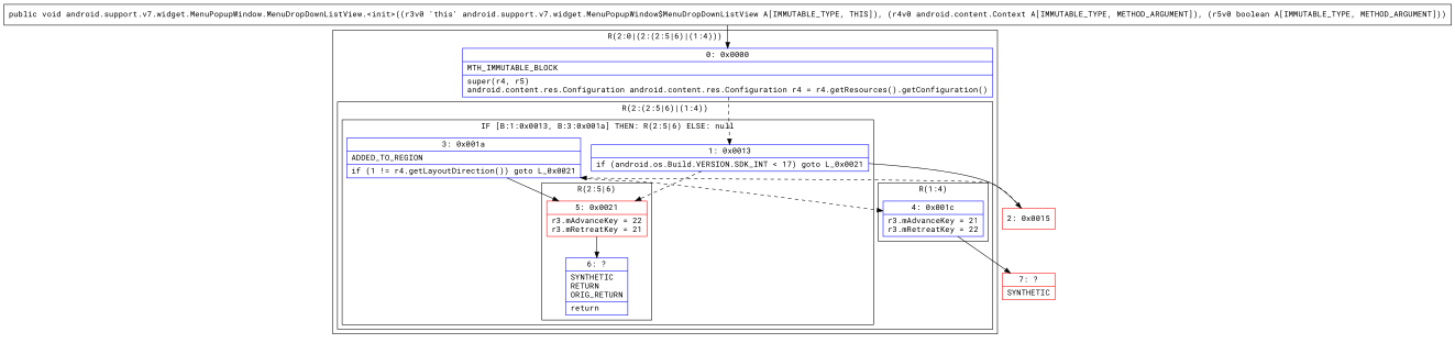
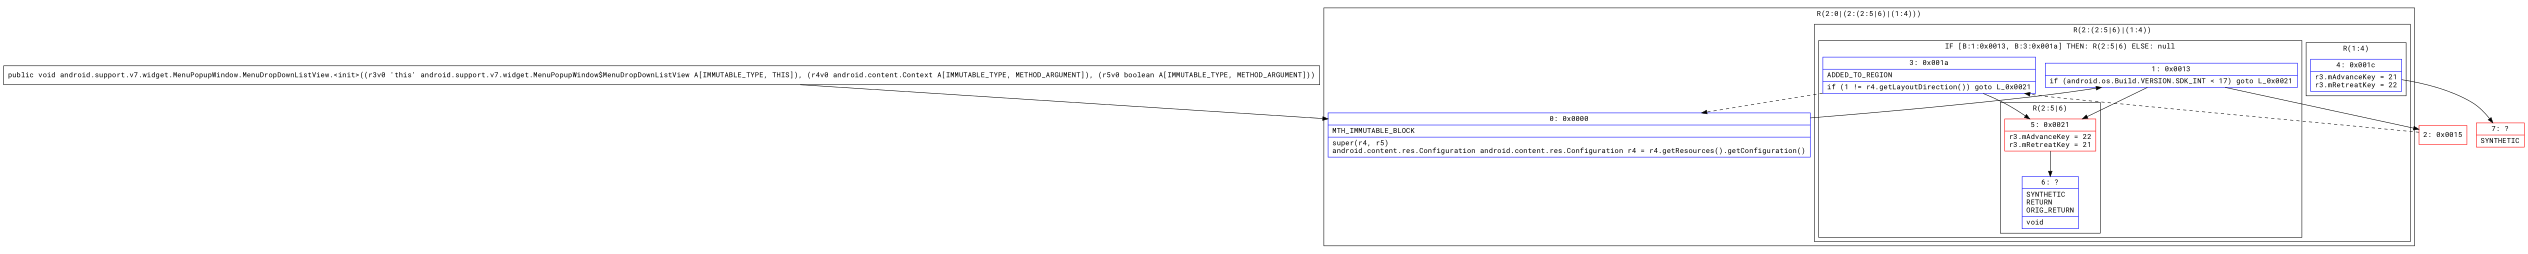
  digraph {
    fontname="Roboto Mono"
    node [color=blue fontname="Roboto Mono" shape=record]
    edge [fontname="Roboto Mono"]
    n1 [color=red label="{5\:\ 0x0021|r3.mAdvanceKey = 22\lr3.mRetreatKey = 21\l}"]
-   n2 [label="{6\:\ ?|SYNTHETIC\lRETURN\lORIG_RETURN\l|return\l}"]
+   n2 [label="{6\:\ ?|SYNTHETIC\lRETURN\lORIG_RETURN\l|void\l}"]
    n3 [label="{1\:\ 0x0013|if (android.os.Build.VERSION.SDK_INT \< 17) goto L_0x0021\l}"]
    n4 [label="{3\:\ 0x001a|ADDED_TO_REGION\l|if (1 != r4.getLayoutDirection()) goto L_0x0021\l}"]
    n5 [label="{4\:\ 0x001c|r3.mAdvanceKey = 21\lr3.mRetreatKey = 22\l}"]
    n6 [label="{0\:\ 0x0000|MTH_IMMUTABLE_BLOCK\l|super(r4, r5)\landroid.content.res.Configuration android.content.res.Configuration r4 = r4.getResources().getConfiguration()\l}"]
    n7 [color=red label="{2\:\ 0x0015}"]
    n8 [color=red label="{7\:\ ?|SYNTHETIC\l}"]
    n9 [label="{public void android.support.v7.widget.MenuPopupWindow.MenuDropDownListView.\<init\>((r3v0 'this' android.support.v7.widget.MenuPopupWindow$MenuDropDownListView A[IMMUTABLE_TYPE, THIS]), (r4v0 android.content.Context A[IMMUTABLE_TYPE, METHOD_ARGUMENT]), (r5v0 boolean A[IMMUTABLE_TYPE, METHOD_ARGUMENT])) }" color=""]
    subgraph cluster_1 {
      label="R(2:0|(2:(2:5|6)|(1:4)))"
      n6
      subgraph cluster_2 {
        label="R(2:(2:5|6)|(1:4))"
        subgraph cluster_3 {
          label="IF [B:1:0x0013, B:3:0x001a] THEN: R(2:5|6) ELSE: null"
          n3
          n4
          subgraph cluster_4 {
            label="R(2:5|6)"
            n1
            n2
          }
        }
        subgraph cluster_5 {
          label="R(1:4)"
          n5
        }
      }
    }
    n1 -> n2
-   n3 -> n1 [style=dashed]
+   n3 -> n1
    n3 -> n7 [style=solid]
    n4 -> n1
-   n4 -> n5 [style=dashed]
+   n4 -> n6 [style=dashed]
    n5 -> n8
-   n6 -> n3 [style=dashed]
+   n6 -> n3
    n7 -> n4 [style=dashed]
    n9 -> n6
  }
